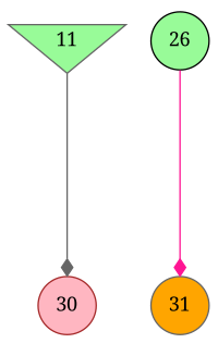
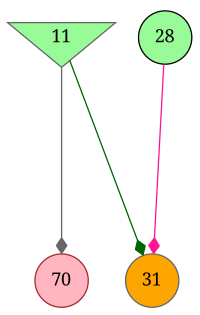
  digraph {
    fontname="Noto Serif"
    ranksep=2.0
    node [color=gray40 fillcolor=palegreen fontname="Noto Serif" shape=circle style=filled]
    edge [arrowhead=diamond fontname="Noto Serif"]
    11 [shape=invtriangle]
-   26 [color=black]
-   30 [color=brown fillcolor=lightpink]
+   26 [color=black label=28]
+   30 [color=brown fillcolor=lightpink label=70]
    31 [fillcolor=orange]
    subgraph sub_1 {
      rank=same
      11
    }
    subgraph sub_2 {
      rank=same
      26
    }
    subgraph sub_3 {
      rank=same
      30
      31
    }
    11 -> 30 [color=gray40]
+   11 -> 31 [color=darkgreen]
    26 -> 31 [color=deeppink]
  }
